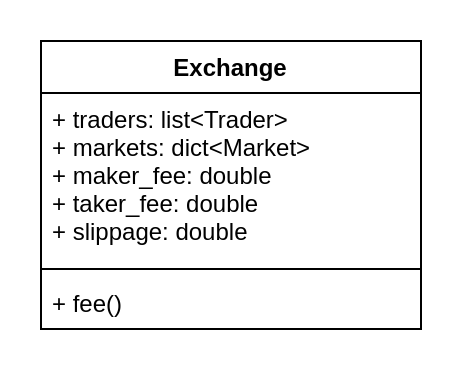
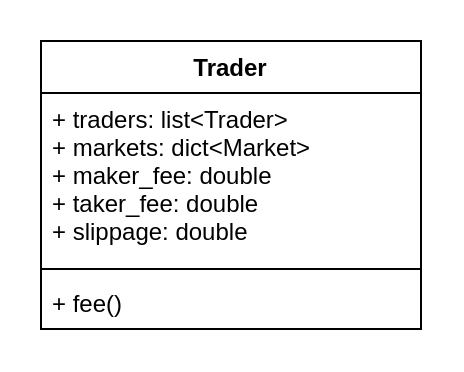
  <mxCell id="0" />
  <mxCell id="1" parent="0" />
- <mxCell id="2" value="Exchange&#10;" style="swimlane;fontStyle=1;align=center;verticalAlign=top;childLayout=stackLayout;horizontal=1;startSize=26;horizontalStack=0;resizeParent=1;resizeParentMax=0;resizeLast=0;collapsible=1;marginBottom=0;" vertex="1" parent="1"><mxGeometry x="20" y="20" width="190" height="144" as="geometry" /></mxCell>
+ <mxCell id="2" value="Trader&#10;" style="swimlane;fontStyle=1;align=center;verticalAlign=top;childLayout=stackLayout;horizontal=1;startSize=26;horizontalStack=0;resizeParent=1;resizeParentMax=0;resizeLast=0;collapsible=1;marginBottom=0;" vertex="1" parent="1"><mxGeometry x="20" y="20" width="190" height="144" as="geometry" /></mxCell>
  <mxCell id="3" value="+ traders: list&lt;Trader&gt;&#10;+ markets: dict&lt;Market&gt;&#10;+ maker_fee: double&#10;+ taker_fee: double&#10;+ slippage: double&#10;&#10;" style="text;strokeColor=none;fillColor=none;align=left;verticalAlign=top;spacingLeft=4;spacingRight=4;overflow=hidden;rotatable=0;points=[[0,0.5],[1,0.5]];portConstraint=eastwest;" vertex="1" parent="2"><mxGeometry y="26" width="190" height="84" as="geometry" /></mxCell>
  <mxCell id="4" value="" style="line;strokeWidth=1;fillColor=none;align=left;verticalAlign=middle;spacingTop=-1;spacingLeft=3;spacingRight=3;rotatable=0;labelPosition=right;points=[];portConstraint=eastwest;" vertex="1" parent="2"><mxGeometry y="110" width="190" height="8" as="geometry" /></mxCell>
  <mxCell id="5" value="+ fee()" style="text;strokeColor=none;fillColor=none;align=left;verticalAlign=top;spacingLeft=4;spacingRight=4;overflow=hidden;rotatable=0;points=[[0,0.5],[1,0.5]];portConstraint=eastwest;" vertex="1" parent="2"><mxGeometry y="118" width="190" height="26" as="geometry" /></mxCell>
